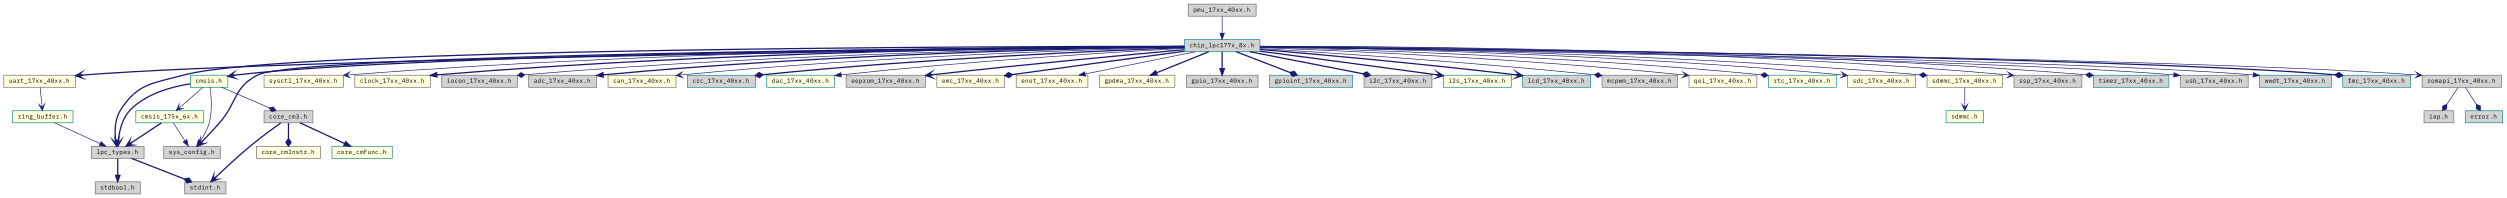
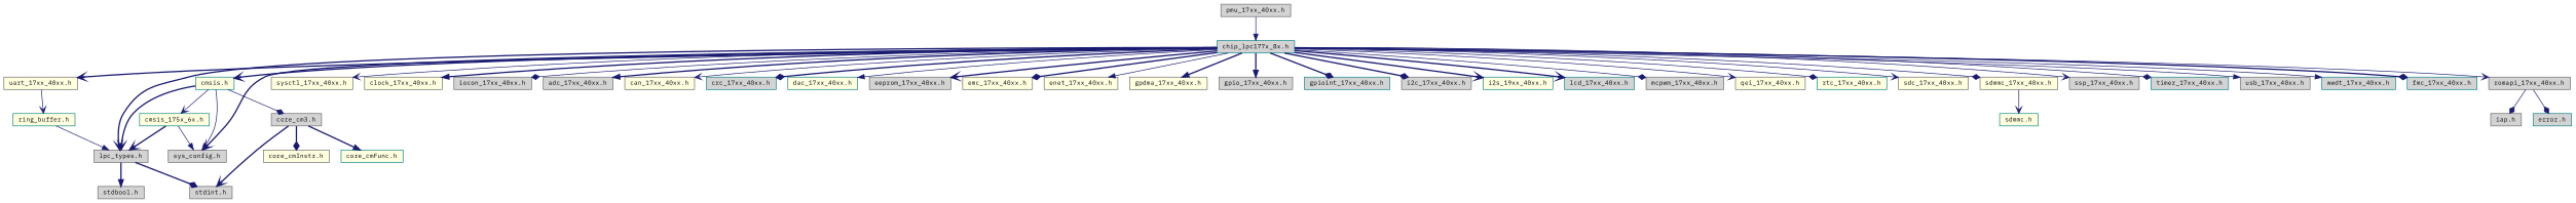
  digraph {
    fontname="IBM Plex Mono"
    node [color=gray40 fillcolor=lightgrey fontname="IBM Plex Mono" fontsize=10 shape=record style=filled]
    edge [arrowhead=vee color=midnightblue fontname="IBM Plex Mono" fontsize=10 labelfontname=FreeSans labelfontsize=10 style=solid]
    n1 [color=teal fontcolor=black height=0.2 label="chip_lpc177x_8x.h" width=0.4]
    n2 [height=0.2 label="lpc_types.h" width=0.4]
    n3 [height=0.2 label="sys_config.h" width=0.4]
    n4 [color=teal fillcolor=lightyellow height=0.2 label="cmsis.h" width=0.4]
    n5 [fillcolor=lightyellow height=0.2 label="sysctl_17xx_40xx.h" width=0.4]
    n6 [fillcolor=lightyellow height=0.2 label="clock_17xx_40xx.h" width=0.4]
    n7 [height=0.2 label="iocon_17xx_40xx.h" width=0.4]
    n8 [height=0.2 label="adc_17xx_40xx.h" width=0.4]
    n9 [fillcolor=lightyellow height=0.2 label="can_17xx_40xx.h" width=0.4]
    n10 [color=teal height=0.2 label="crc_17xx_40xx.h" width=0.4]
    n11 [color=teal fillcolor=lightyellow height=0.2 label="dac_17xx_40xx.h" width=0.4]
    n12 [height=0.2 label="eeprom_17xx_40xx.h" width=0.4]
    n13 [fillcolor=lightyellow height=0.2 label="emc_17xx_40xx.h" width=0.4]
    n14 [fillcolor=lightyellow height=0.2 label="enet_17xx_40xx.h" width=0.4]
    n15 [fillcolor=lightyellow height=0.2 label="gpdma_17xx_40xx.h" width=0.4]
    n16 [height=0.2 label="gpio_17xx_40xx.h" width=0.4]
    n17 [color=teal height=0.2 label="gpioint_17xx_40xx.h" width=0.4]
    n18 [height=0.2 label="i2c_17xx_40xx.h" width=0.4]
-   n19 [color=teal fillcolor=lightyellow height=0.2 label="i2s_17xx_40xx.h" width=0.4]
+   n19 [color=teal fillcolor=lightyellow height=0.2 label="i2s_19xx_40xx.h" width=0.4]
    n20 [color=teal height=0.2 label="lcd_17xx_40xx.h" width=0.4]
    n21 [height=0.2 label="mcpwm_17xx_40xx.h" width=0.4]
    n22 [fillcolor=lightyellow height=0.2 label="qei_17xx_40xx.h" width=0.4]
    n23 [color=teal fillcolor=lightyellow height=0.2 label="rtc_17xx_40xx.h" width=0.4]
    n24 [fillcolor=lightyellow height=0.2 label="sdc_17xx_40xx.h" width=0.4]
    n25 [fillcolor=lightyellow height=0.2 label="sdmmc_17xx_40xx.h" width=0.4]
    n26 [height=0.2 label="ssp_17xx_40xx.h" width=0.4]
    n27 [color=teal height=0.2 label="timer_17xx_40xx.h" width=0.4]
    n28 [fillcolor=lightyellow height=0.2 label="uart_17xx_40xx.h" width=0.4]
    n29 [height=0.2 label="usb_17xx_40xx.h" width=0.4]
    n30 [color=teal height=0.2 label="wwdt_17xx_40xx.h" width=0.4]
    n31 [color=teal height=0.2 label="fmc_17xx_40xx.h" width=0.4]
    n32 [height=0.2 label="romapi_17xx_40xx.h" width=0.4]
    n33 [height=0.2 label="stdint.h" width=0.4]
    n34 [height=0.2 label="stdbool.h" width=0.4]
    n35 [color=teal fillcolor=lightyellow height=0.2 label="cmsis_175x_6x.h" width=0.4]
    n36 [height=0.2 label="core_cm3.h" width=0.4]
    n37 [height=0.2 label="pmu_17xx_40xx.h" width=0.4]
    n38 [color=teal fillcolor=lightyellow height=0.2 label="sdmmc.h" width=0.4]
    n39 [color=teal fillcolor=lightyellow height=0.2 label="ring_buffer.h" width=0.4]
    n40 [height=0.2 label="iap.h" width=0.4]
    n41 [color=teal height=0.2 label="error.h" width=0.4]
    n42 [fillcolor=lightyellow height=0.2 label="core_cmInstr.h" width=0.4]
    n43 [color=teal fillcolor=lightyellow height=0.2 label="core_cmFunc.h" width=0.4]
    n1 -> n2 [style=bold]
    n1 -> n3 [style=bold]
    n1 -> n4 [style=bold]
    n1 -> n5
    n1 -> n6 [arrowhead=normal style=bold]
    n1 -> n7 [arrowhead=diamond]
    n1 -> n8 [arrowhead=normal style=bold]
    n1 -> n9
    n1 -> n10 [arrowhead=diamond style=bold]
    n1 -> n11 [arrowhead=normal]
    n1 -> n12 [style=bold]
    n1 -> n13 [arrowhead=diamond style=bold]
    n1 -> n14 [arrowhead=normal]
    n1 -> n15 [arrowhead=normal style=bold]
    n1 -> n16 [arrowhead=normal style=bold]
    n1 -> n17 [arrowhead=diamond style=bold]
    n1 -> n18 [arrowhead=diamond style=bold]
    n1 -> n19 [style=bold]
    n1 -> n20 [style=bold]
    n1 -> n21 [arrowhead=diamond]
    n1 -> n22
    n1 -> n23 [arrowhead=diamond]
    n1 -> n24
    n1 -> n25 [arrowhead=diamond]
    n1 -> n26
    n1 -> n27 [arrowhead=diamond]
    n1 -> n28 [style=bold]
    n1 -> n29 [arrowhead=normal]
    n1 -> n30 [arrowhead=normal]
    n1 -> n31 [arrowhead=diamond style=bold]
    n1 -> n32
    n2 -> n33 [arrowhead=diamond style=bold]
    n2 -> n34 [arrowhead=normal style=bold]
    n4 -> n2 [style=bold]
    n4 -> n3 [arrowhead=normal]
    n4 -> n35
    n4 -> n36 [arrowhead=diamond]
    n25 -> n38
    n28 -> n39
    n32 -> n40 [arrowhead=diamond]
    n32 -> n41 [arrowhead=diamond]
    n35 -> n2 [style=bold]
    n35 -> n3 [arrowhead=normal]
    n36 -> n33 [style=bold]
    n36 -> n42 [arrowhead=diamond style=bold]
    n36 -> n43 [arrowhead=normal style=bold]
    n37 -> n1 [arrowhead=normal]
    n39 -> n2 [arrowhead=normal]
  }
